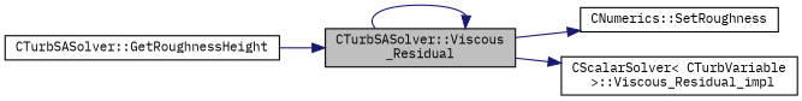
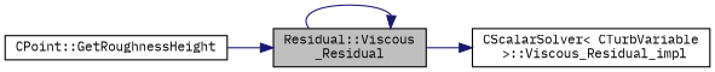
  digraph {
    fontname="IBM Plex Mono"
    rankdir=LR
    node [color=black fillcolor=white fontname="IBM Plex Mono" fontsize=10 shape=record style=filled]
    edge [color=midnightblue fontname="IBM Plex Mono" fontsize=10 labelfontname=Helvetica labelfontsize=10 style=solid]
-   n1 [fillcolor=grey75 fontcolor=black height=0.2 label="CTurbSASolver::Viscous\l_Residual" width=0.4]
-   n2 [height=0.2 label="CNumerics::SetRoughness" width=0.4]
+   n1 [fillcolor=grey75 fontcolor=black height=0.2 label="Residual::Viscous\l_Residual" width=0.4]
    n3 [height=0.2 label="CScalarSolver\< CTurbVariable\l \>::Viscous_Residual_impl" width=0.4]
-   n4 [height=0.2 label="CTurbSASolver::GetRoughnessHeight" width=0.4]
+   n4 [height=0.2 label="CPoint::GetRoughnessHeight" width=0.4]
    n1 -> n1
-   n1 -> n2
    n1 -> n3
    n4 -> n1
  }
